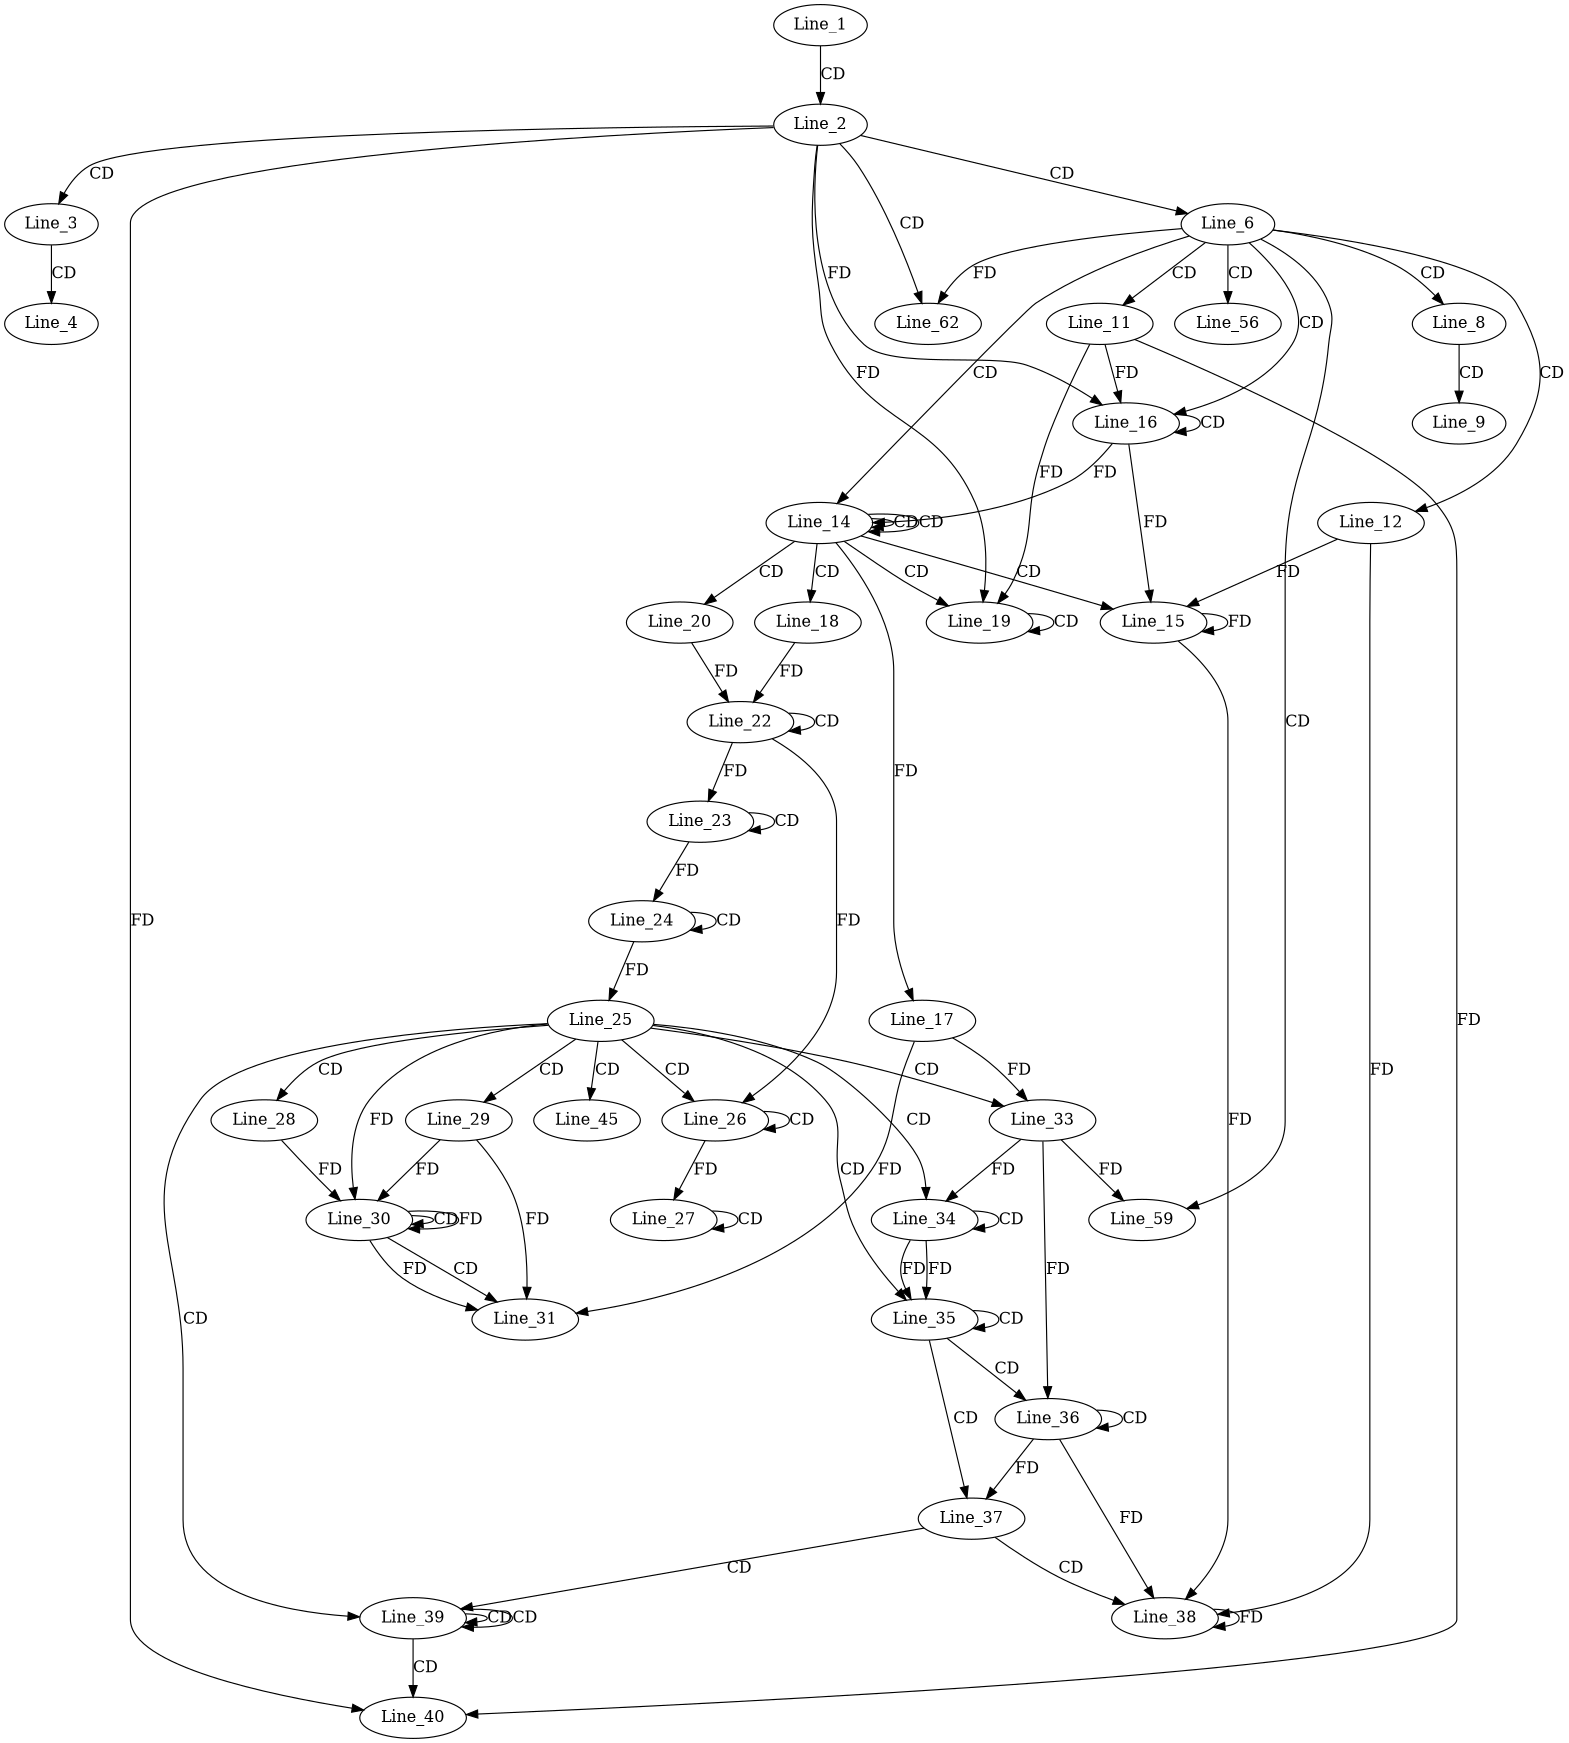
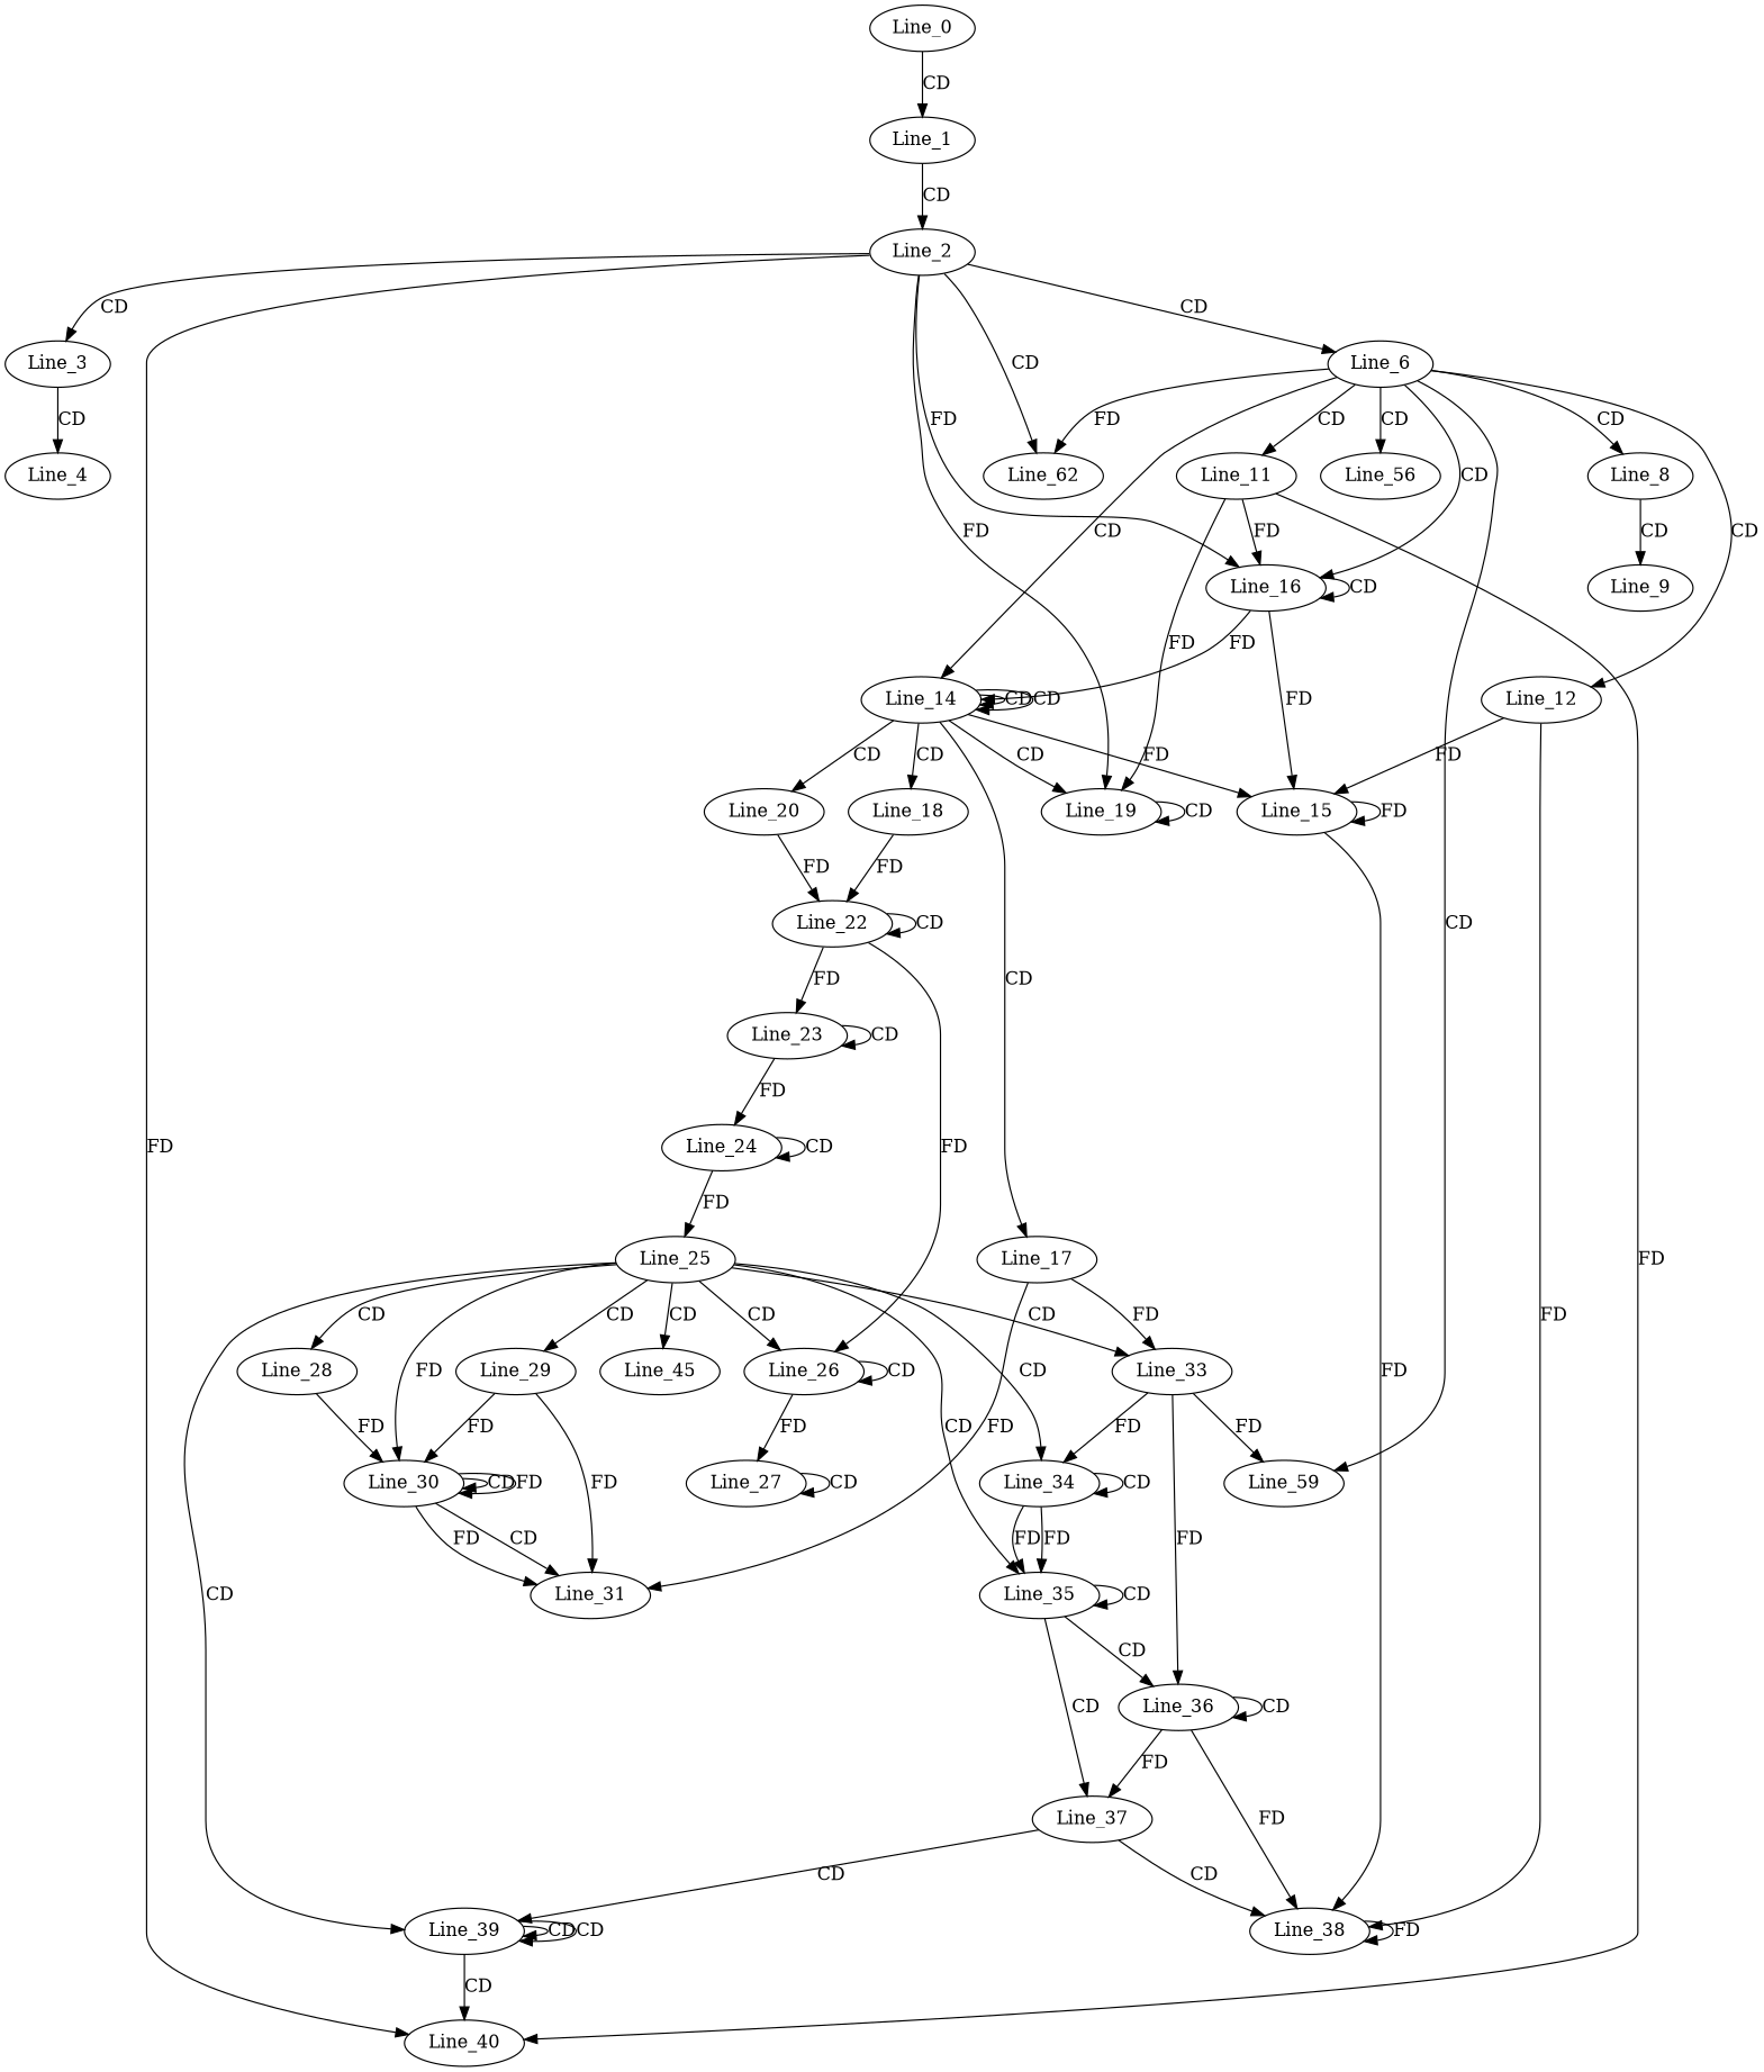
  digraph {
+   Line_0
    Line_1
    Line_2
    Line_3
    Line_6
    n6 [label=Line_16]
    Line_19
    Line_40
    Line_62
    Line_4
    Line_8
    Line_11
    Line_12
    Line_14
    Line_56
    Line_59
    Line_15
    Line_9
    Line_38
    Line_17
    Line_18
    Line_20
    Line_31
    Line_33
    Line_22
    Line_34
    Line_36
    Line_23
    Line_26
    Line_24
    Line_27
    Line_25
    Line_28
    Line_29
    Line_30
    Line_35
    Line_45
    Line_39
    Line_37
+   Line_0 -> Line_1 [label=CD]
    Line_1 -> Line_2 [label=CD]
    Line_2 -> Line_3 [label=CD]
    Line_2 -> Line_6 [label=CD]
    Line_2 -> n6 [label=FD]
    Line_2 -> Line_19 [label=FD]
    Line_2 -> Line_40 [label=FD]
    Line_2 -> Line_62 [label=CD]
    Line_3 -> Line_4 [label=CD]
    Line_6 -> n6 [label=CD]
    Line_6 -> Line_62 [label=FD]
    Line_6 -> Line_8 [label=CD]
    Line_6 -> Line_11 [label=CD]
    Line_6 -> Line_12 [label=CD]
    Line_6 -> Line_14 [label=CD]
    Line_6 -> Line_56 [label=CD]
    Line_6 -> Line_59 [label=CD]
    n6 -> n6 [label=CD]
    n6 -> Line_14 [label=FD]
    n6 -> Line_15 [label=FD]
    Line_19 -> Line_19 [label=CD]
    Line_8 -> Line_9 [label=CD]
    Line_11 -> n6 [label=FD]
    Line_11 -> Line_19 [label=FD]
    Line_11 -> Line_40 [label=FD]
    Line_12 -> Line_15 [label=FD]
    Line_12 -> Line_38 [label=FD]
    Line_14 -> Line_19 [label=CD]
    Line_14 -> Line_14 [label=CD]
    Line_14 -> Line_14 [label=CD]
-   Line_14 -> Line_15 [label=CD]
-   Line_14 -> Line_17 [label=FD]
+   Line_14 -> Line_15 [label=FD]
+   Line_14 -> Line_17 [label=CD]
    Line_14 -> Line_18 [label=CD]
    Line_14 -> Line_20 [label=CD]
    Line_15 -> Line_15 [label=FD]
    Line_15 -> Line_38 [label=FD]
    Line_38 -> Line_38 [label=FD]
    Line_17 -> Line_31 [label=FD]
    Line_17 -> Line_33 [label=FD]
    Line_18 -> Line_22 [label=FD]
    Line_20 -> Line_22 [label=FD]
    Line_33 -> Line_59 [label=FD]
    Line_33 -> Line_34 [label=FD]
    Line_33 -> Line_36 [label=FD]
    Line_22 -> Line_22 [label=CD]
    Line_22 -> Line_23 [label=FD]
    Line_22 -> Line_26 [label=FD]
    Line_34 -> Line_34 [label=CD]
    Line_34 -> Line_35 [label=FD]
    Line_34 -> Line_35 [label=FD]
    Line_36 -> Line_38 [label=FD]
    Line_36 -> Line_36 [label=CD]
    Line_36 -> Line_37 [label=FD]
    Line_23 -> Line_23 [label=CD]
    Line_23 -> Line_24 [label=FD]
    Line_26 -> Line_26 [label=CD]
    Line_26 -> Line_27 [label=FD]
    Line_24 -> Line_24 [label=CD]
    Line_24 -> Line_25 [label=FD]
    Line_27 -> Line_27 [label=CD]
    Line_25 -> Line_33 [label=CD]
    Line_25 -> Line_34 [label=CD]
    Line_25 -> Line_26 [label=CD]
    Line_25 -> Line_28 [label=CD]
    Line_25 -> Line_29 [label=CD]
    Line_25 -> Line_30 [label=FD]
    Line_25 -> Line_35 [label=CD]
    Line_25 -> Line_45 [label=CD]
    Line_25 -> Line_39 [label=CD]
    Line_28 -> Line_30 [label=FD]
    Line_29 -> Line_31 [label=FD]
    Line_29 -> Line_30 [label=FD]
    Line_30 -> Line_31 [label=CD]
    Line_30 -> Line_31 [label=FD]
    Line_30 -> Line_30 [label=CD]
    Line_30 -> Line_30 [label=FD]
    Line_35 -> Line_36 [label=CD]
    Line_35 -> Line_35 [label=CD]
    Line_35 -> Line_37 [label=CD]
    Line_39 -> Line_40 [label=CD]
    Line_39 -> Line_39 [label=CD]
    Line_39 -> Line_39 [label=CD]
    Line_37 -> Line_38 [label=CD]
    Line_37 -> Line_39 [label=CD]
  }
